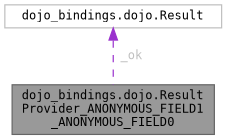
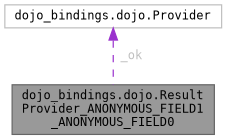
  digraph {
    fontname="DejaVu Sans Mono"
    node [fontname="DejaVu Sans Mono" fontsize=10 shape=box style=filled]
    n1 [color=gray40 fillcolor=grey60 fontcolor=black height=0.2 label="dojo_bindings.dojo.Result\lProvider_ANONYMOUS_FIELD1\l_ANONYMOUS_FIELD0" width=0.4]
-   n2 [color=grey75 fillcolor=white height=0.2 label="dojo_bindings.dojo.Result" width=0.4]
+   n2 [color=grey75 fillcolor=white height=0.2 label="dojo_bindings.dojo.Provider" width=0.4]
    n2 -> n1 [color=darkorchid3 dir=back fontcolor=grey fontname="DejaVu Sans Mono" fontsize=10 label=" _ok" labelfontname=Helvetica labelfontsize=10 style=dashed]
  }
